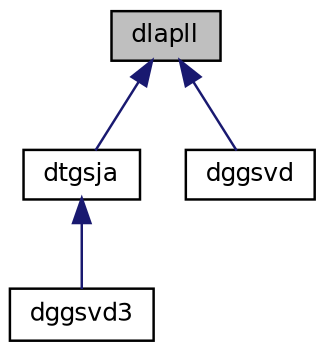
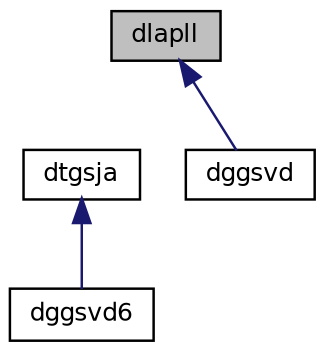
  digraph {
    rankdir=TB
    node [color=black fillcolor=white fontname=Helvetica fontsize=10 shape=record style=filled]
    edge [color=midnightblue dir=back fontname=Helvetica fontsize=10 labelfontname=Helvetica labelfontsize=10 style=solid]
    n1 [fillcolor=grey75 fontcolor=black height=0.2 label=dlapll width=0.4]
    n2 [height=0.2 label=dtgsja width=0.4]
    n3 [height=0.2 label=dggsvd width=0.4]
-   n4 [height=0.2 label=dggsvd3 width=0.4]
-   n1 -> n2
+   n4 [height=0.2 label=dggsvd6 width=0.4]
    n1 -> n3
    n2 -> n4
  }
